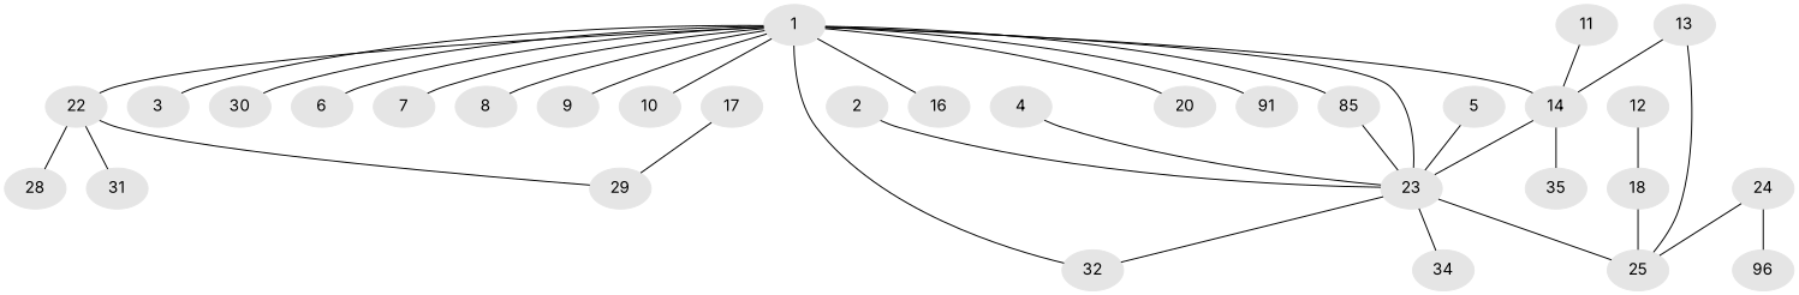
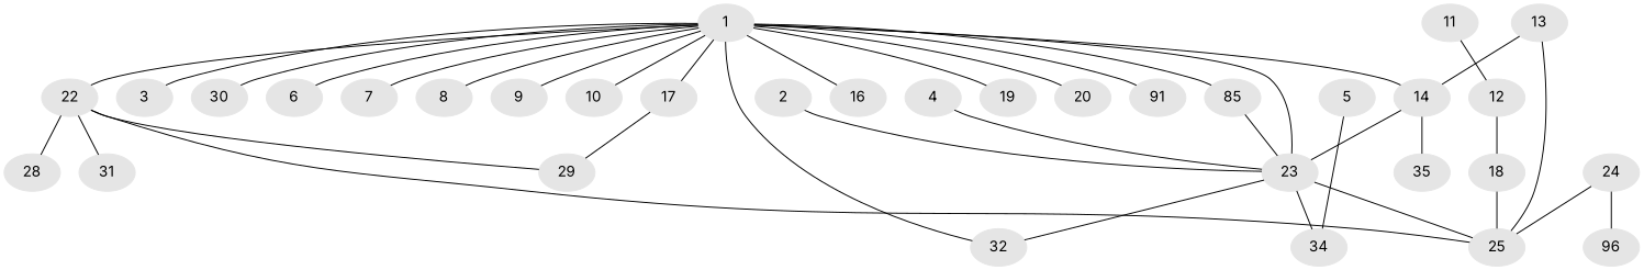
  graph {
    fontname=Inter
    node [color=gray90 fontname=Inter style=filled]
    edge [fontname=Inter weight=1.0]
    1
    3
    6
    7
    8
    9
    10
    14
    n9 [label=85]
    16
    17
+   19
    20
    n14 [label=91]
    22
    23
    30
    32
    35
    29
    25
    28
    31
    34
    2
    4
    5
    11
    12
    18
    13
    24
    n33 [label=96]
    1 -- 3
    1 -- 6
    1 -- 7
    1 -- 8
    1 -- 9
    1 -- 10
    1 -- 14 [weight=2.0]
    1 -- n9
    1 -- 16
+   1 -- 17
+   1 -- 19
    1 -- 20
    1 -- n14
    1 -- 22
    1 -- 23 [weight=2.0]
    1 -- 30
    1 -- 32
    14 -- 23
    14 -- 35
    n9 -- 23
    17 -- 29
    22 -- 29
+   22 -- 25
    22 -- 28
    22 -- 31
    23 -- 32
    23 -- 25
    23 -- 34
    2 -- 23
    4 -- 23
-   5 -- 23
-   11 -- 14
+   5 -- 34
+   11 -- 12
    12 -- 18
    18 -- 25
    13 -- 14
    13 -- 25
    24 -- 25
    24 -- n33
  }
